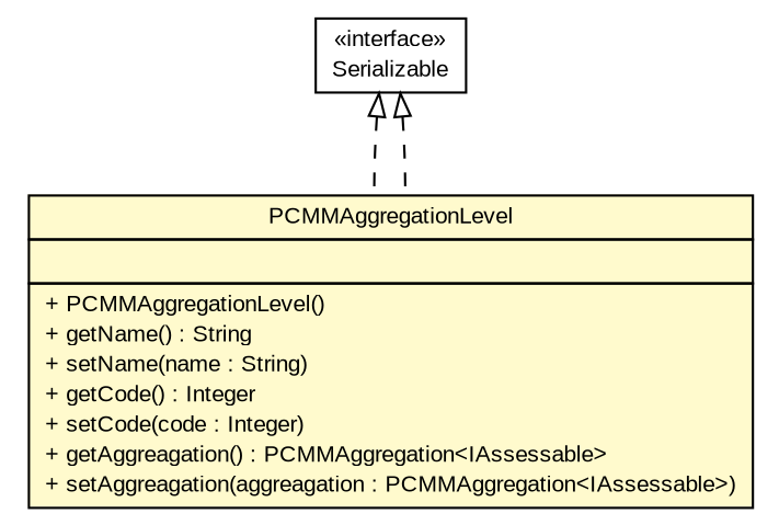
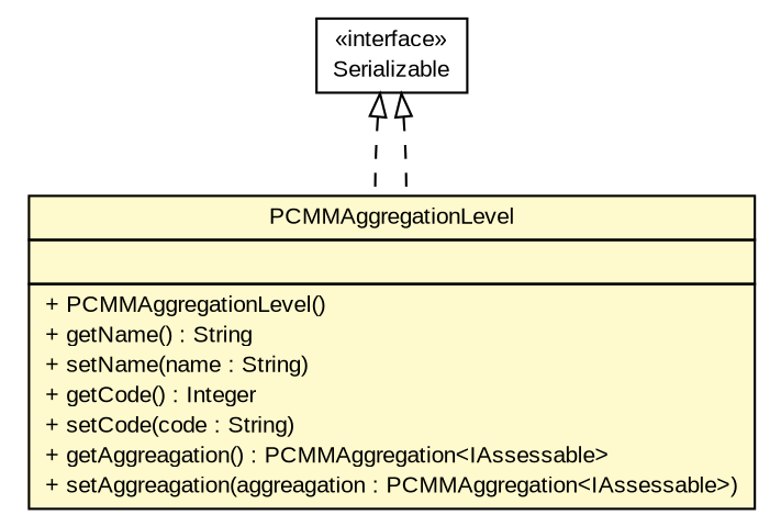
  digraph {
    nodesep=0.25
    ranksep=0.5
    node [fontcolor=black fontname=arial fontsize=10.0 shape=plaintext]
    edge [arrowtail=empty dir=back fontname=arial fontsize=10 headport=p labelfontname=arial labelfontsize=10 style=dashed tailport=p]
-   n1 [label=<<table title="gov.sandia.cf.model.PCMMAggregationLevel" border="0" cellborder="1" cellspacing="0" cellpadding="2" port="p" bgcolor="lemonChiffon" href="./PCMMAggregationLevel.html"> 		<tr><td><table border="0" cellspacing="0" cellpadding="1"> <tr><td align="center" balign="center"> PCMMAggregationLevel </td></tr> 		</table></td></tr> 		<tr><td><table border="0" cellspacing="0" cellpadding="1"> <tr><td align="left" balign="left">  </td></tr> 		</table></td></tr> 		<tr><td><table border="0" cellspacing="0" cellpadding="1"> <tr><td align="left" balign="left"> + PCMMAggregationLevel() </td></tr> <tr><td align="left" balign="left"> + getName() : String </td></tr> <tr><td align="left" balign="left"> + setName(name : String) </td></tr> <tr><td align="left" balign="left"> + getCode() : Integer </td></tr> <tr><td align="left" balign="left"> + setCode(code : Integer) </td></tr> <tr><td align="left" balign="left"> + getAggreagation() : PCMMAggregation&lt;IAssessable&gt; </td></tr> <tr><td align="left" balign="left"> + setAggreagation(aggreagation : PCMMAggregation&lt;IAssessable&gt;) </td></tr> 		</table></td></tr> 		</table>>]
+   n1 [label=<<table title="gov.sandia.cf.model.PCMMAggregationLevel" border="0" cellborder="1" cellspacing="0" cellpadding="2" port="p" bgcolor="lemonChiffon" href="./PCMMAggregationLevel.html"> 		<tr><td><table border="0" cellspacing="0" cellpadding="1"> <tr><td align="center" balign="center"> PCMMAggregationLevel </td></tr> 		</table></td></tr> 		<tr><td><table border="0" cellspacing="0" cellpadding="1"> <tr><td align="left" balign="left">  </td></tr> 		</table></td></tr> 		<tr><td><table border="0" cellspacing="0" cellpadding="1"> <tr><td align="left" balign="left"> + PCMMAggregationLevel() </td></tr> <tr><td align="left" balign="left"> + getName() : String </td></tr> <tr><td align="left" balign="left"> + setName(name : String) </td></tr> <tr><td align="left" balign="left"> + getCode() : Integer </td></tr> <tr><td align="left" balign="left"> + setCode(code : String) </td></tr> <tr><td align="left" balign="left"> + getAggreagation() : PCMMAggregation&lt;IAssessable&gt; </td></tr> <tr><td align="left" balign="left"> + setAggreagation(aggreagation : PCMMAggregation&lt;IAssessable&gt;) </td></tr> 		</table></td></tr> 		</table>>]
    n2 [label=<<table title="java.io.Serializable" border="0" cellborder="1" cellspacing="0" cellpadding="2" port="p" href="http://java.sun.com/j2se/1.4.2/docs/api/java/io/Serializable.html"> 		<tr><td><table border="0" cellspacing="0" cellpadding="1"> <tr><td align="center" balign="center"> &#171;interface&#187; </td></tr> <tr><td align="center" balign="center"> Serializable </td></tr> 		</table></td></tr> 		</table>>]
    n2 -> n1
    n2 -> n1
  }
